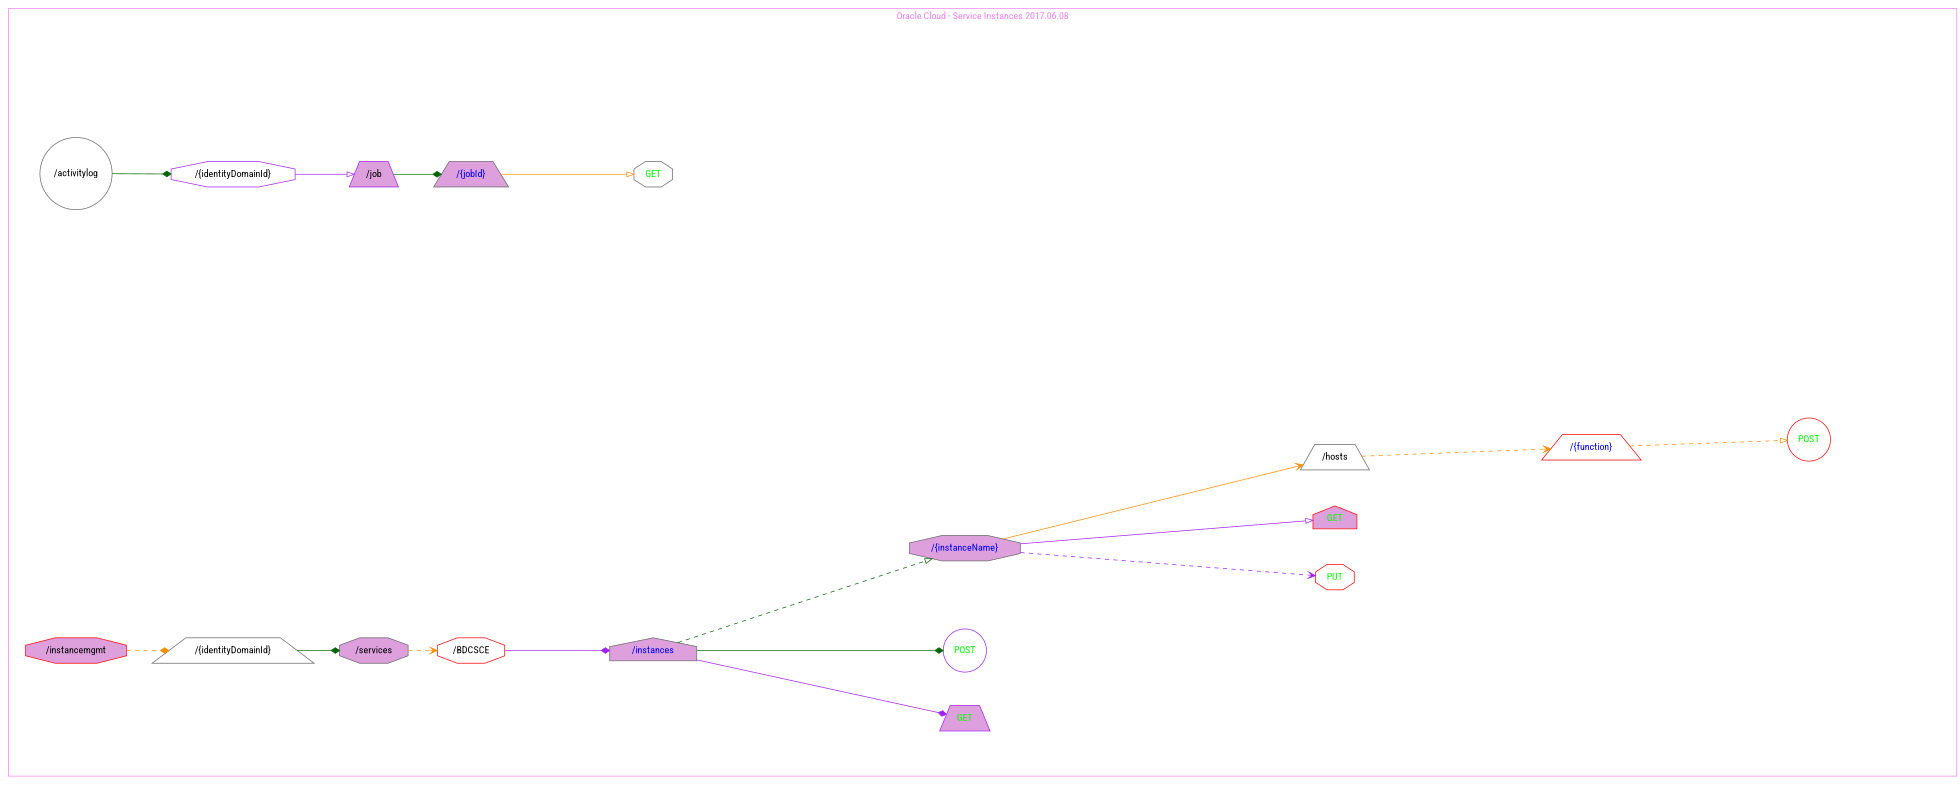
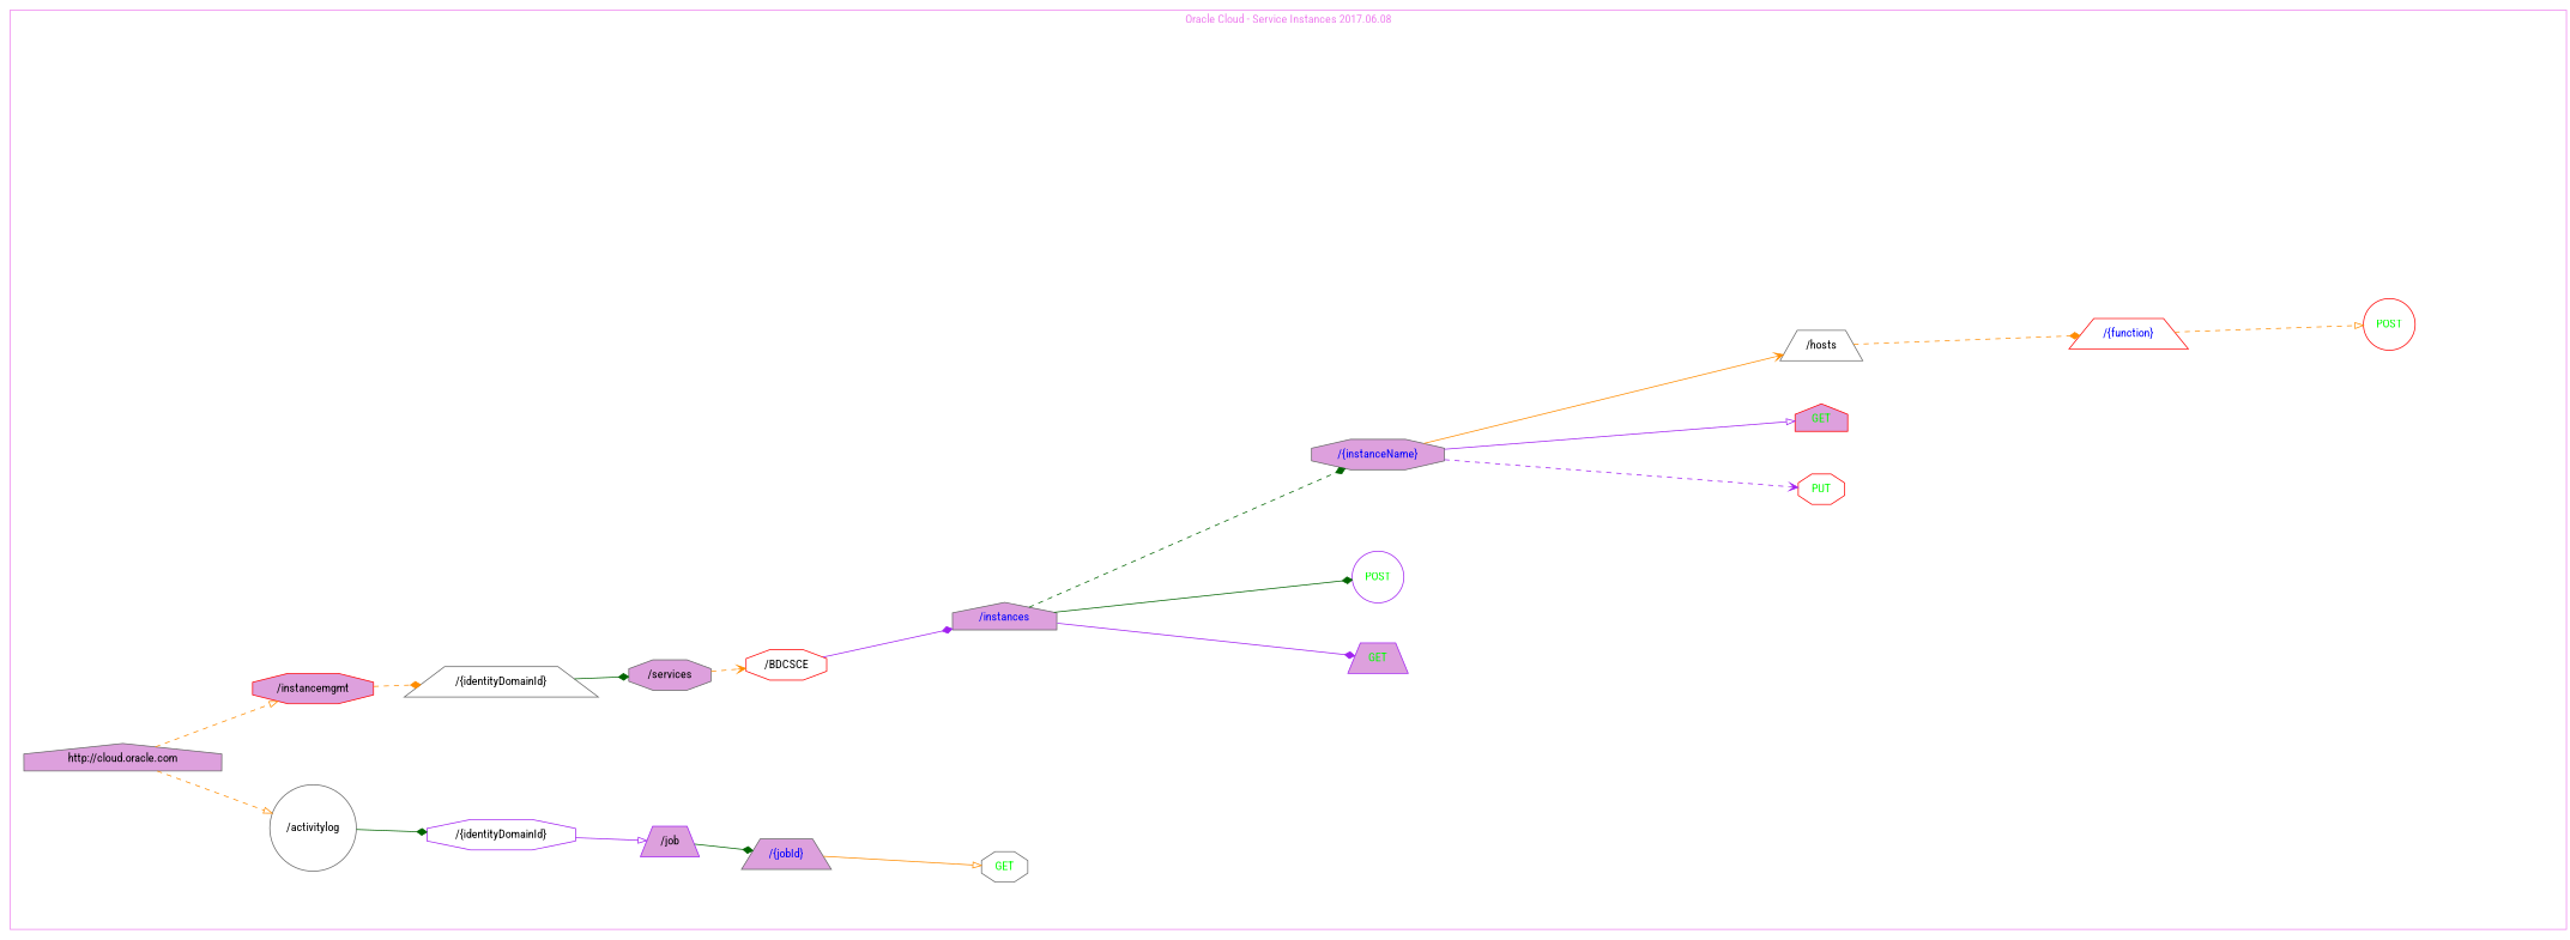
  digraph {
    rankdir=LR
    fontname="Roboto Condensed"
    node [color=gray40 fontcolor=black shape=octagon style=filled fillcolor=white fontname="Roboto Condensed"]
    edge [color=darkorange fontcolor=black style=solid arrowhead=diamond fontname="Roboto Condensed"]
    n1 [fontcolor=green label=GET]
    n2 [fontcolor=blue label="/{jobId}" shape=trapezium fillcolor=plum]
    n3 [color=purple label="/job" shape=trapezium fillcolor=plum]
    n4 [color=purple label="/{identityDomainId}"]
    n5 [label="/activitylog" shape=circle]
    n6 [color=purple fontcolor=green label=GET shape=trapezium fillcolor=plum]
    n7 [color=purple fontcolor=green label=POST shape=circle]
    n8 [color=red fontcolor=green label=PUT]
    n9 [color=red fontcolor=green label=GET shape=house fillcolor=plum]
    n10 [color=red fontcolor=green label=POST shape=circle]
    n11 [color=red fontcolor=blue label="/{function}" shape=trapezium]
    n12 [label="/hosts" shape=trapezium]
    n13 [fontcolor=blue label="/{instanceName}" fillcolor=plum]
    n14 [fontcolor=blue label="/instances" shape=house fillcolor=plum]
    n15 [color=red label="/BDCSCE"]
    n16 [label="/services" fillcolor=plum]
    n17 [label="/{identityDomainId}" shape=trapezium]
    n18 [color=red label="/instancemgmt" fillcolor=plum]
+   n19 [label="http://cloud.oracle.com" shape=house fillcolor=plum]
    subgraph cluster_1 {
      color=violet
      fontcolor=violet
      label="Oracle Cloud - Service Instances 2017.06.08"
      subgraph cluster_2 {
        color=white
        fontcolor=white
+       n19
        subgraph cluster_3 {
          color=white
          fontcolor=white
          n5
          subgraph cluster_4 {
            color=white
            fontcolor=white
            n4
            subgraph cluster_5 {
              color=white
              fontcolor=white
              n3
              subgraph cluster_6 {
                color=white
                fontcolor=white
                n2
                subgraph cluster_7 {
                  color=white
                  fontcolor=white
                  n1
                }
              }
            }
          }
        }
        subgraph cluster_8 {
          color=white
          fontcolor=white
          n18
          subgraph cluster_9 {
            color=white
            fontcolor=white
            n17
            subgraph cluster_10 {
              color=white
              fontcolor=white
              n16
              subgraph cluster_11 {
                color=white
                fontcolor=white
                n15
                subgraph cluster_12 {
                  color=white
                  fontcolor=white
                  n14
                  subgraph cluster_13 {
                    color=white
                    fontcolor=white
                    n6
                  }
                  subgraph cluster_14 {
                    color=white
                    fontcolor=white
                    n7
                  }
                  subgraph cluster_15 {
                    color=white
                    fontcolor=white
                    n13
                    subgraph cluster_16 {
                      color=white
                      fontcolor=white
                      n8
                    }
                    subgraph cluster_17 {
                      color=white
                      fontcolor=white
                      n9
                    }
                    subgraph cluster_18 {
                      color=white
                      fontcolor=white
                      n12
                      subgraph cluster_19 {
                        color=white
                        fontcolor=white
                        n11
                        subgraph cluster_20 {
                          color=white
                          fontcolor=white
                          n10
                        }
                      }
                    }
                  }
                }
              }
            }
          }
        }
      }
    }
    n2 -> n1 [fontcolor=green arrowhead=onormal]
    n3 -> n2 [color=darkgreen fontcolor=blue]
    n4 -> n3 [color=purple arrowhead=onormal]
    n5 -> n4 [color=darkgreen]
    n11 -> n10 [fontcolor=green style=dashed arrowhead=onormal]
-   n12 -> n11 [fontcolor=blue style=dashed arrowhead=vee]
+   n12 -> n11 [fontcolor=blue style=dashed]
    n13 -> n8 [color=purple fontcolor=green style=dashed arrowhead=vee]
    n13 -> n9 [color=purple fontcolor=green arrowhead=onormal]
    n13 -> n12 [arrowhead=vee]
    n14 -> n6 [color=purple fontcolor=green]
    n14 -> n7 [color=darkgreen fontcolor=green]
-   n14 -> n13 [color=darkgreen fontcolor=blue style=dashed arrowhead=onormal]
+   n14 -> n13 [color=darkgreen fontcolor=blue style=dashed]
    n15 -> n14 [color=purple fontcolor=blue]
    n16 -> n15 [style=dashed arrowhead=vee]
    n17 -> n16 [color=darkgreen]
    n18 -> n17 [style=dashed]
+   n19 -> n5 [style=dashed arrowhead=onormal]
+   n19 -> n18 [style=dashed arrowhead=onormal]
  }
